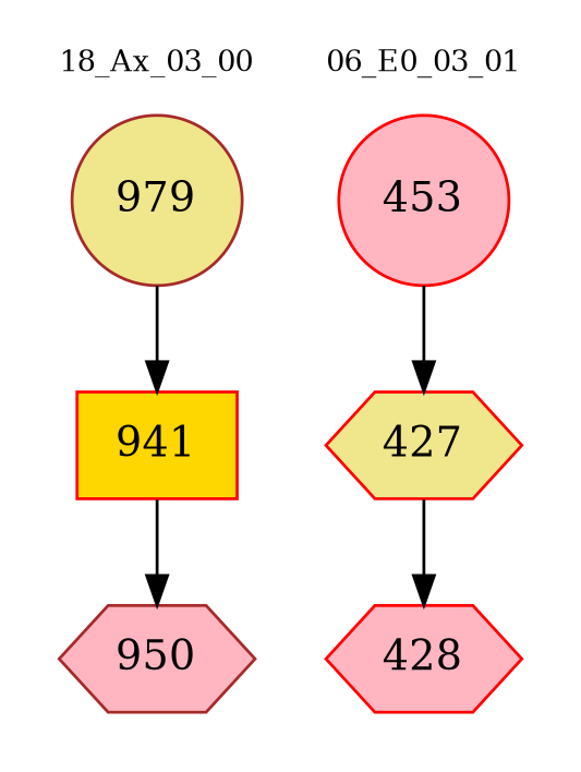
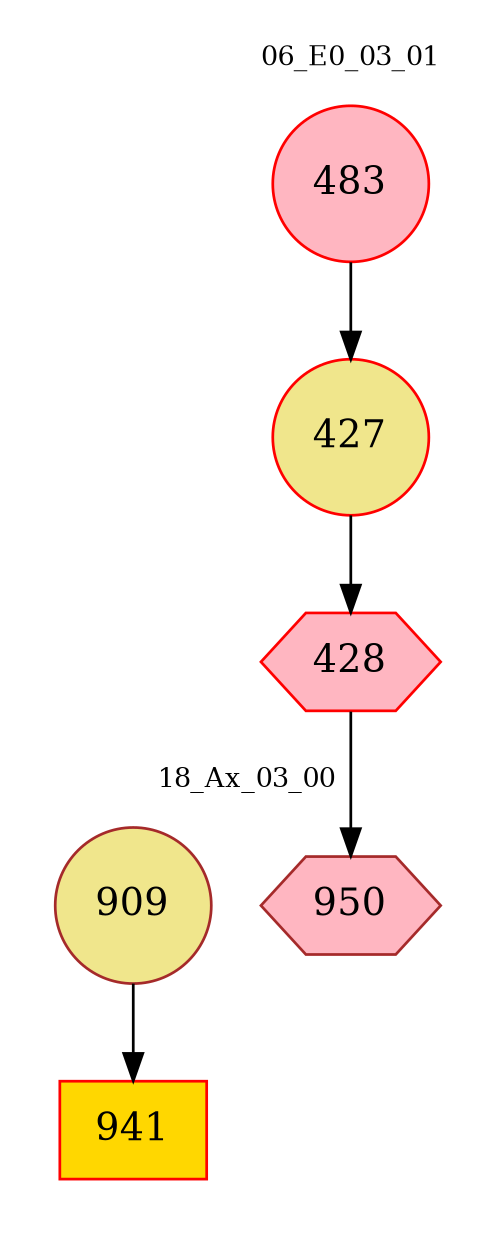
  digraph {
    node [color=red fillcolor=lightpink shape=circle style=filled]
    edge [color=black]
    n1 [fillcolor=gold label=941 shape=box]
    n2 [color=brown label=950 shape=hexagon]
-   n3 [color=brown fillcolor=khaki label=979]
-   n4 [fillcolor=khaki label=427 shape=hexagon]
-   n5 [label=453]
+   n3 [color=brown fillcolor=khaki label=909]
+   n4 [fillcolor=khaki label=427]
+   n5 [label=483]
    n6 [label=428 shape=hexagon]
    subgraph cluster_1 {
      color=white
      fontsize=10
      label="18_Ax_03_00"
      n1
      n2
      n3
    }
    subgraph cluster_2 {
      color=white
      fontsize=10
      label="06_E0_03_01"
      n4
      n5
      n6
    }
-   n1 -> n2
+   n6 -> n2
    n3 -> n1
    n4 -> n6
    n5 -> n4
  }
